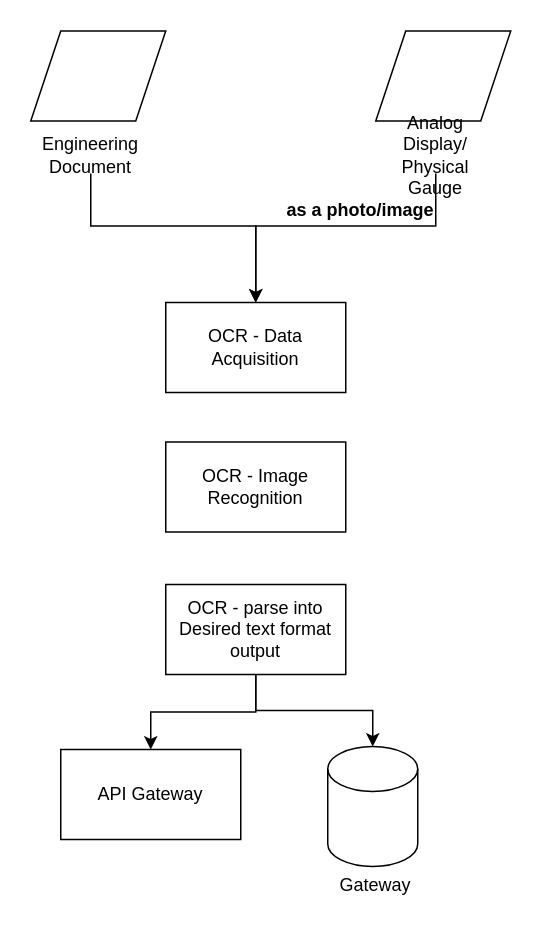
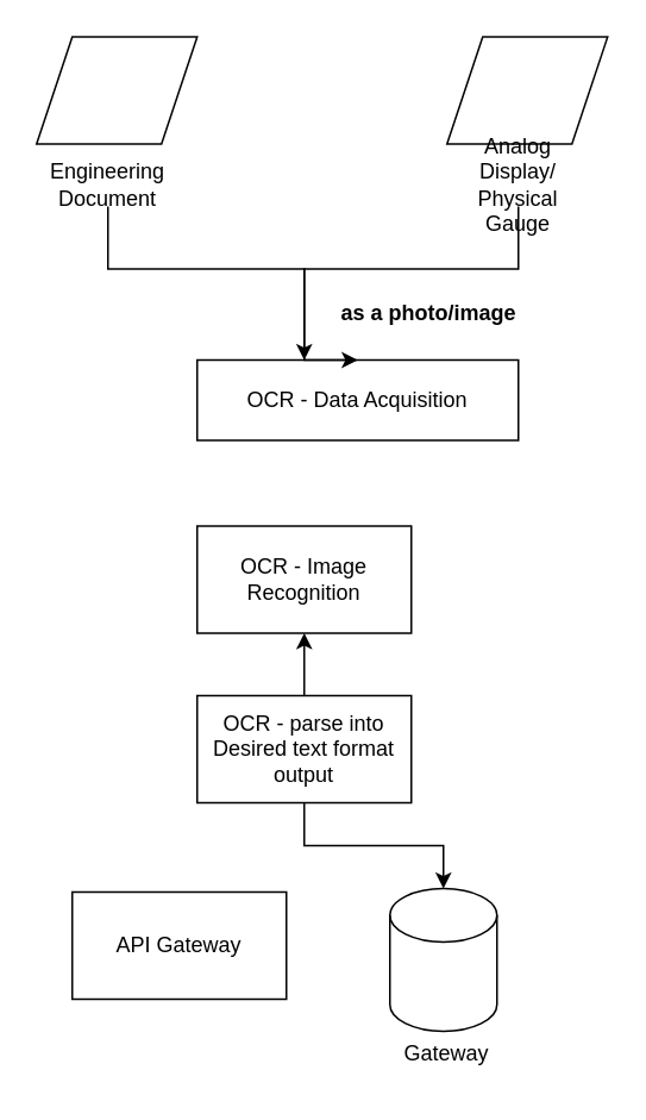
  <mxCell id="0" />
  <mxCell id="1" parent="0" />
- <mxCell id="2" value="OCR - Data Acquisition" style="rounded=0;whiteSpace=wrap;html=1;" vertex="1" parent="1"><mxGeometry x="110" y="201" width="120" height="60" as="geometry" /></mxCell>
+ <mxCell id="2" value="OCR - Data Acquisition" style="rounded=0;whiteSpace=wrap;html=1;" vertex="1" parent="1"><mxGeometry x="110" y="201" width="180" height="45" as="geometry" /></mxCell>
  <mxCell id="3" value="" style="shape=parallelogram;perimeter=parallelogramPerimeter;whiteSpace=wrap;html=1;fixedSize=1;" vertex="1" parent="1"><mxGeometry x="20" y="20" width="90" height="60" as="geometry" /></mxCell>
  <mxCell id="4" style="edgeStyle=orthogonalEdgeStyle;rounded=0;orthogonalLoop=1;jettySize=auto;html=1;" edge="1" parent="1" source="5" target="2"><mxGeometry relative="1" as="geometry"><Array as="points"><mxPoint x="60" y="150" /><mxPoint x="170" y="150" /></Array></mxGeometry></mxCell>
  <mxCell id="5" value="Engineering Document" style="text;html=1;strokeColor=none;fillColor=none;align=center;verticalAlign=middle;whiteSpace=wrap;rounded=0;" vertex="1" parent="1"><mxGeometry x="30" y="90" width="60" height="25" as="geometry" /></mxCell>
  <mxCell id="6" value="" style="shape=parallelogram;perimeter=parallelogramPerimeter;whiteSpace=wrap;html=1;fixedSize=1;" vertex="1" parent="1"><mxGeometry x="250" y="20" width="90" height="60" as="geometry" /></mxCell>
  <mxCell id="7" style="edgeStyle=orthogonalEdgeStyle;rounded=0;orthogonalLoop=1;jettySize=auto;html=1;entryX=0.5;entryY=0;entryDx=0;entryDy=0;exitX=0.5;exitY=1;exitDx=0;exitDy=0;" edge="1" parent="1" source="8" target="2"><mxGeometry relative="1" as="geometry"><Array as="points"><mxPoint x="290" y="150" /><mxPoint x="170" y="150" /></Array></mxGeometry></mxCell>
  <mxCell id="8" value="Analog Display/ Physical Gauge" style="text;html=1;strokeColor=none;fillColor=none;align=center;verticalAlign=middle;whiteSpace=wrap;rounded=0;" vertex="1" parent="1"><mxGeometry x="260" y="90" width="60" height="25" as="geometry" /></mxCell>
- <mxCell id="9" value="&lt;b&gt;as a photo/image&lt;/b&gt;" style="text;html=1;strokeColor=none;fillColor=none;align=center;verticalAlign=middle;whiteSpace=wrap;rounded=0;" vertex="1" parent="1"><mxGeometry x="180" y="125" width="120" height="30" as="geometry" /></mxCell>
+ <mxCell id="9" value="&lt;b&gt;as a photo/image&lt;/b&gt;" style="text;html=1;strokeColor=none;fillColor=none;align=center;verticalAlign=middle;whiteSpace=wrap;rounded=0;" vertex="1" parent="1"><mxGeometry x="180" y="160" width="120" height="30" as="geometry" /></mxCell>
  <mxCell id="10" value="OCR - Image Recognition" style="rounded=0;whiteSpace=wrap;html=1;" vertex="1" parent="1"><mxGeometry x="110" y="294" width="120" height="60" as="geometry" /></mxCell>
- <mxCell id="11" style="edgeStyle=orthogonalEdgeStyle;rounded=0;orthogonalLoop=1;jettySize=auto;html=1;" edge="1" parent="1" source="13" target="14"><mxGeometry relative="1" as="geometry" /></mxCell>
+ <mxCell id="11" style="edgeStyle=orthogonalEdgeStyle;rounded=0;orthogonalLoop=1;jettySize=auto;html=1;" edge="1" parent="1" source="13" target="10"><mxGeometry relative="1" as="geometry" /></mxCell>
  <mxCell id="12" style="edgeStyle=orthogonalEdgeStyle;rounded=0;orthogonalLoop=1;jettySize=auto;html=1;" edge="1" parent="1" source="13" target="15"><mxGeometry relative="1" as="geometry" /></mxCell>
  <mxCell id="13" value="OCR - parse into Desired text format output" style="rounded=0;whiteSpace=wrap;html=1;" vertex="1" parent="1"><mxGeometry x="110" y="389" width="120" height="60" as="geometry" /></mxCell>
  <mxCell id="14" value="API Gateway" style="rounded=0;whiteSpace=wrap;html=1;" vertex="1" parent="1"><mxGeometry x="40" y="499" width="120" height="60" as="geometry" /></mxCell>
  <mxCell id="15" value="" style="shape=cylinder3;whiteSpace=wrap;html=1;boundedLbl=1;backgroundOutline=1;size=15;" vertex="1" parent="1"><mxGeometry x="218" y="497" width="60" height="80" as="geometry" /></mxCell>
  <mxCell id="16" value="Gateway" style="text;html=1;strokeColor=none;fillColor=none;align=center;verticalAlign=middle;whiteSpace=wrap;rounded=0;" vertex="1" parent="1"><mxGeometry x="210" y="575" width="80" height="30" as="geometry" /></mxCell>
